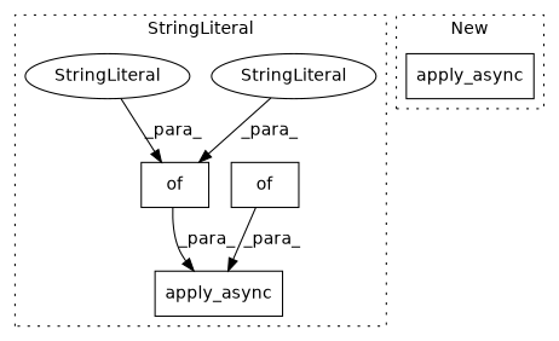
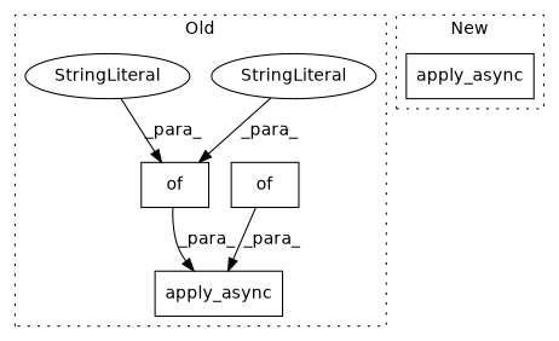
  digraph {
    fontname="DejaVu Sans"
    node [a=32 shape=box fontname="DejaVu Sans"]
    edge [fontname="DejaVu Sans"]
    n1 [l="3,1" label=of s="6286,6381"]
    n2 [a=45 l=16 label=StringLiteral s=6343 shape=ellipse]
    n3 [l="12,1" label=apply_async s="6263,6382"]
    n4 [l=4 label=of s=6021]
    n5 [a=45 l=8 label=StringLiteral s=6289 shape=ellipse]
    n6 [l=13 label=apply_async s=5976]
    subgraph cluster_1 {
-     label=StringLiteral
+     label=Old
      style=dotted
      n1
      n2
      n3
      n4
      n5
    }
    subgraph cluster_2 {
      label=New
      style=dotted
      n6
    }
    n1 -> n3 [label=_para_]
    n2 -> n1 [label=_para_]
    n4 -> n3 [label=_para_]
    n5 -> n1 [label=_para_]
  }
